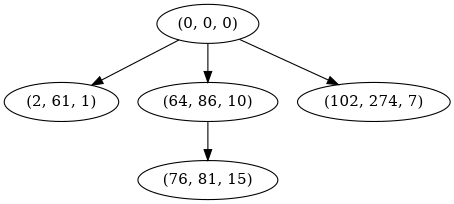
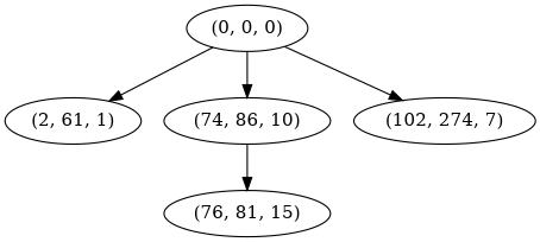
  digraph {
    n1 [label="(2, 61, 1)"]
    "(0, 0, 0)"
-   "(64, 86, 10)"
+   "(64, 86, 10)" [label="(74, 86, 10)"]
    n4 [label="(102, 274, 7)"]
    "(76, 81, 15)"
    "(0, 0, 0)" -> n1
    "(0, 0, 0)" -> "(64, 86, 10)"
    "(0, 0, 0)" -> n4
    "(64, 86, 10)" -> "(76, 81, 15)"
  }
